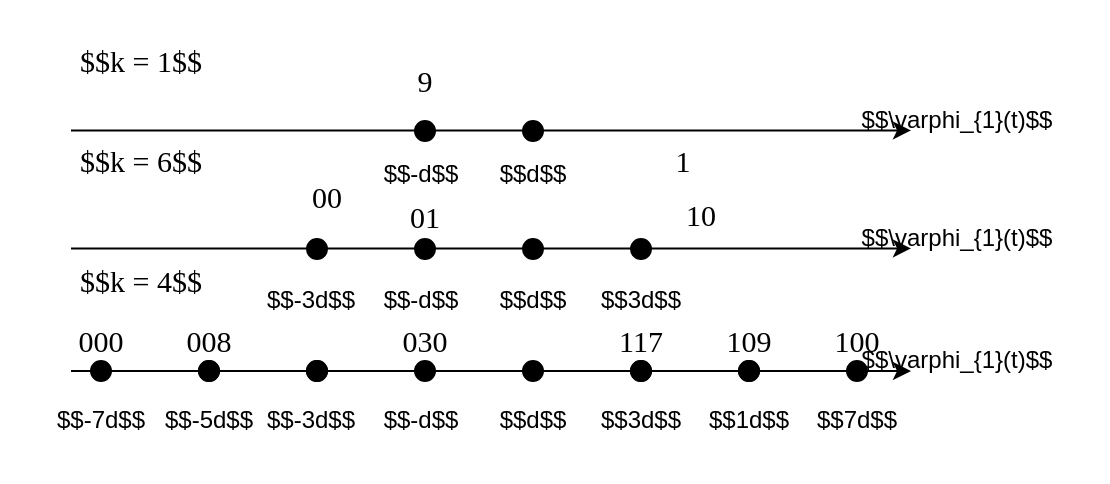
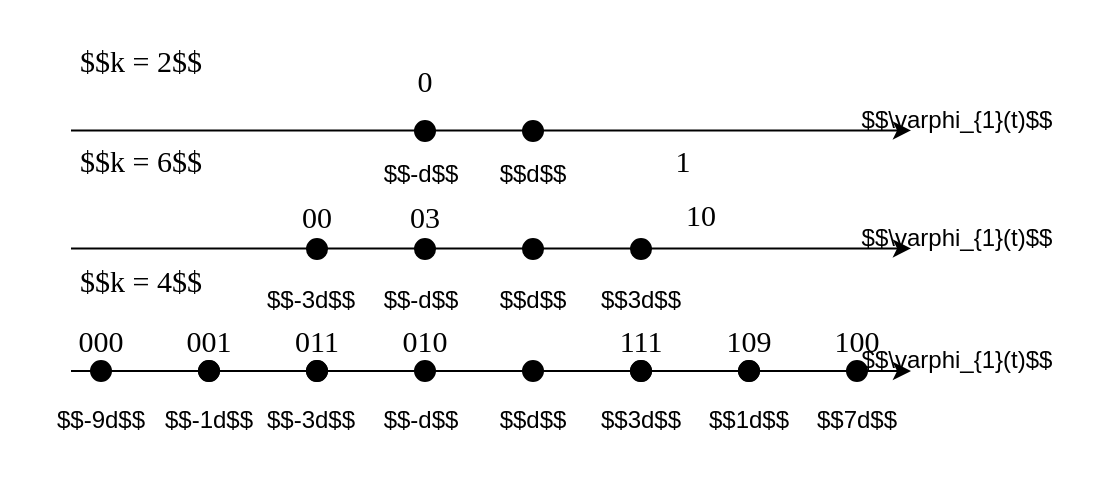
  <mxCell id="0" />
  <mxCell id="1" parent="0" />
  <mxCell id="2" value="" style="ellipse;whiteSpace=wrap;html=1;aspect=fixed;fillColor=#000000;" vertex="1" parent="1"><mxGeometry x="207" y="60" width="10" height="10" as="geometry" /></mxCell>
  <mxCell id="3" value="" style="ellipse;whiteSpace=wrap;html=1;aspect=fixed;fillColor=#000000;" vertex="1" parent="1"><mxGeometry x="261" y="60" width="10" height="10" as="geometry" /></mxCell>
  <mxCell id="4" value="" style="ellipse;whiteSpace=wrap;html=1;aspect=fixed;fillColor=#000000;" vertex="1" parent="1"><mxGeometry x="207" y="119" width="10" height="10" as="geometry" /></mxCell>
  <mxCell id="5" value="" style="ellipse;whiteSpace=wrap;html=1;aspect=fixed;fillColor=#000000;" vertex="1" parent="1"><mxGeometry x="315" y="119" width="10" height="10" as="geometry" /></mxCell>
  <mxCell id="6" value="" style="ellipse;whiteSpace=wrap;html=1;aspect=fixed;fillColor=#000000;" vertex="1" parent="1"><mxGeometry x="261" y="119" width="10" height="10" as="geometry" /></mxCell>
  <mxCell id="7" value="" style="ellipse;whiteSpace=wrap;html=1;aspect=fixed;fillColor=#000000;" vertex="1" parent="1"><mxGeometry x="153" y="119" width="10" height="10" as="geometry" /></mxCell>
  <mxCell id="8" value="" style="endArrow=classic;html=1;" edge="1" parent="1"><mxGeometry width="50" height="50" relative="1" as="geometry"><mxPoint x="35" y="185" as="sourcePoint" /><mxPoint x="455" y="185" as="targetPoint" /></mxGeometry></mxCell>
  <mxCell id="9" value="" style="ellipse;whiteSpace=wrap;html=1;aspect=fixed;fillColor=#000000;" vertex="1" parent="1"><mxGeometry x="207" y="180" width="10" height="10" as="geometry" /></mxCell>
  <mxCell id="10" value="" style="ellipse;whiteSpace=wrap;html=1;aspect=fixed;fillColor=#000000;" vertex="1" parent="1"><mxGeometry x="315" y="180" width="10" height="10" as="geometry" /></mxCell>
  <mxCell id="11" value="" style="ellipse;whiteSpace=wrap;html=1;aspect=fixed;fillColor=#000000;" vertex="1" parent="1"><mxGeometry x="261" y="180" width="10" height="10" as="geometry" /></mxCell>
  <mxCell id="12" value="" style="ellipse;whiteSpace=wrap;html=1;aspect=fixed;fillColor=#000000;" vertex="1" parent="1"><mxGeometry x="153" y="180" width="10" height="10" as="geometry" /></mxCell>
  <mxCell id="13" value="$$-d$$" style="text;html=1;align=center;verticalAlign=middle;resizable=1;points=[];autosize=1;" vertex="1" parent="1"><mxGeometry x="185" y="77" width="50" height="20" as="geometry" /></mxCell>
  <mxCell id="14" value="$$d$$" style="text;html=1;align=center;verticalAlign=middle;resizable=1;points=[];autosize=1;" vertex="1" parent="1"><mxGeometry x="241" y="77" width="50" height="20" as="geometry" /></mxCell>
  <mxCell id="15" value="$$-3d$$" style="text;html=1;align=center;verticalAlign=middle;resizable=1;points=[];autosize=1;" vertex="1" parent="1"><mxGeometry x="125" y="140" width="60" height="20" as="geometry" /></mxCell>
  <mxCell id="16" value="$$-d$$" style="text;html=1;align=center;verticalAlign=middle;resizable=1;points=[];autosize=1;" vertex="1" parent="1"><mxGeometry x="185" y="140" width="50" height="20" as="geometry" /></mxCell>
  <mxCell id="17" value="$$d$$" style="text;html=1;align=center;verticalAlign=middle;resizable=1;points=[];autosize=1;" vertex="1" parent="1"><mxGeometry x="241" y="140" width="50" height="20" as="geometry" /></mxCell>
  <mxCell id="18" value="$$3d$$" style="text;html=1;align=center;verticalAlign=middle;resizable=1;points=[];autosize=1;" vertex="1" parent="1"><mxGeometry x="290" y="140" width="60" height="20" as="geometry" /></mxCell>
  <mxCell id="19" value="$$3d$$" style="text;html=1;align=center;verticalAlign=middle;resizable=1;points=[];autosize=1;" vertex="1" parent="1"><mxGeometry x="290" y="200" width="60" height="20" as="geometry" /></mxCell>
  <mxCell id="20" value="$$d$$" style="text;html=1;align=center;verticalAlign=middle;resizable=1;points=[];autosize=1;" vertex="1" parent="1"><mxGeometry x="241" y="200" width="50" height="20" as="geometry" /></mxCell>
  <mxCell id="21" value="$$-d$$" style="text;html=1;align=center;verticalAlign=middle;resizable=1;points=[];autosize=1;" vertex="1" parent="1"><mxGeometry x="185" y="200" width="50" height="20" as="geometry" /></mxCell>
  <mxCell id="22" value="$$-3d$$" style="text;html=1;align=center;verticalAlign=middle;resizable=1;points=[];autosize=1;" vertex="1" parent="1"><mxGeometry x="125" y="200" width="60" height="20" as="geometry" /></mxCell>
  <mxCell id="23" value="" style="ellipse;whiteSpace=wrap;html=1;aspect=fixed;fillColor=#000000;" vertex="1" parent="1"><mxGeometry x="315" y="180" width="10" height="10" as="geometry" /></mxCell>
  <mxCell id="24" value="" style="ellipse;whiteSpace=wrap;html=1;aspect=fixed;fillColor=#000000;" vertex="1" parent="1"><mxGeometry x="369" y="180" width="10" height="10" as="geometry" /></mxCell>
  <mxCell id="25" value="" style="ellipse;whiteSpace=wrap;html=1;aspect=fixed;fillColor=#000000;" vertex="1" parent="1"><mxGeometry x="99" y="180" width="10" height="10" as="geometry" /></mxCell>
  <mxCell id="26" value="" style="ellipse;whiteSpace=wrap;html=1;aspect=fixed;fillColor=#000000;" vertex="1" parent="1"><mxGeometry x="153" y="180" width="10" height="10" as="geometry" /></mxCell>
  <mxCell id="27" value="" style="ellipse;whiteSpace=wrap;html=1;aspect=fixed;fillColor=#000000;" vertex="1" parent="1"><mxGeometry x="45" y="180" width="10" height="10" as="geometry" /></mxCell>
  <mxCell id="28" value="" style="ellipse;whiteSpace=wrap;html=1;aspect=fixed;fillColor=#000000;" vertex="1" parent="1"><mxGeometry x="99" y="180" width="10" height="10" as="geometry" /></mxCell>
  <mxCell id="29" value="" style="ellipse;whiteSpace=wrap;html=1;aspect=fixed;fillColor=#000000;" vertex="1" parent="1"><mxGeometry x="369" y="180" width="10" height="10" as="geometry" /></mxCell>
  <mxCell id="30" value="" style="ellipse;whiteSpace=wrap;html=1;aspect=fixed;fillColor=#000000;" vertex="1" parent="1"><mxGeometry x="423" y="180" width="10" height="10" as="geometry" /></mxCell>
  <mxCell id="31" value="" style="endArrow=classic;html=1;" edge="1" parent="1"><mxGeometry width="50" height="50" relative="1" as="geometry"><mxPoint x="35" y="123.71" as="sourcePoint" /><mxPoint x="455" y="123.71" as="targetPoint" /></mxGeometry></mxCell>
  <mxCell id="32" value="" style="endArrow=classic;html=1;" edge="1" parent="1"><mxGeometry width="50" height="50" relative="1" as="geometry"><mxPoint x="35" y="64.71" as="sourcePoint" /><mxPoint x="455" y="64.71" as="targetPoint" /></mxGeometry></mxCell>
  <mxCell id="33" value="$$\varphi_{1}(t)$$" style="text;html=1;align=center;verticalAlign=middle;resizable=0;points=[];autosize=1;" vertex="1" parent="1"><mxGeometry x="423" y="50" width="110" height="20" as="geometry" /></mxCell>
  <mxCell id="34" value="$$\varphi_{1}(t)$$" style="text;html=1;align=center;verticalAlign=middle;resizable=0;points=[];autosize=1;" vertex="1" parent="1"><mxGeometry x="423" y="109" width="110" height="20" as="geometry" /></mxCell>
  <mxCell id="35" value="$$\varphi_{1}(t)$$" style="text;html=1;align=center;verticalAlign=middle;resizable=0;points=[];autosize=1;" vertex="1" parent="1"><mxGeometry x="423" y="170" width="110" height="20" as="geometry" /></mxCell>
  <mxCell id="36" value="$$1d$$" style="text;html=1;align=center;verticalAlign=middle;resizable=1;points=[];autosize=1;" vertex="1" parent="1"><mxGeometry x="344" y="200" width="60" height="20" as="geometry" /></mxCell>
  <mxCell id="37" value="$$7d$$" style="text;html=1;align=center;verticalAlign=middle;resizable=1;points=[];autosize=1;" vertex="1" parent="1"><mxGeometry x="398" y="200" width="60" height="20" as="geometry" /></mxCell>
- <mxCell id="38" value="$$-7d$$" style="text;html=1;align=center;verticalAlign=middle;resizable=1;points=[];autosize=1;" vertex="1" parent="1"><mxGeometry x="20" y="200" width="60" height="20" as="geometry" /></mxCell>
- <mxCell id="39" value="$$-5d$$" style="text;html=1;align=center;verticalAlign=middle;resizable=1;points=[];autosize=1;" vertex="1" parent="1"><mxGeometry x="74" y="200" width="60" height="20" as="geometry" /></mxCell>
- <mxCell id="40" value="9" style="text;html=1;align=center;verticalAlign=middle;resizable=0;points=[];autosize=1;fontFamily=Times New Roman;fontSize=15;" vertex="1" parent="1"><mxGeometry x="202" y="30" width="20" height="20" as="geometry" /></mxCell>
+ <mxCell id="38" value="$$-9d$$" style="text;html=1;align=center;verticalAlign=middle;resizable=1;points=[];autosize=1;" vertex="1" parent="1"><mxGeometry x="20" y="200" width="60" height="20" as="geometry" /></mxCell>
+ <mxCell id="39" value="$$-1d$$" style="text;html=1;align=center;verticalAlign=middle;resizable=1;points=[];autosize=1;" vertex="1" parent="1"><mxGeometry x="74" y="200" width="60" height="20" as="geometry" /></mxCell>
+ <mxCell id="40" value="0" style="text;html=1;align=center;verticalAlign=middle;resizable=0;points=[];autosize=1;fontFamily=Times New Roman;fontSize=15;" vertex="1" parent="1"><mxGeometry x="202" y="30" width="20" height="20" as="geometry" /></mxCell>
  <mxCell id="41" value="1" style="text;html=1;align=center;verticalAlign=middle;resizable=0;points=[];autosize=1;fontFamily=Times New Roman;fontSize=15;" vertex="1" parent="1"><mxGeometry x="331" y="70" width="20" height="20" as="geometry" /></mxCell>
- <mxCell id="42" value="00" style="text;html=1;align=center;verticalAlign=middle;resizable=0;points=[];autosize=1;fontFamily=Times New Roman;fontSize=15;" vertex="1" parent="1"><mxGeometry x="148" y="88" width="30" height="20" as="geometry" /></mxCell>
- <mxCell id="43" value="01" style="text;html=1;align=center;verticalAlign=middle;resizable=0;points=[];autosize=1;fontFamily=Times New Roman;fontSize=15;" vertex="1" parent="1"><mxGeometry x="197" y="98" width="30" height="20" as="geometry" /></mxCell>
+ <mxCell id="42" value="00" style="text;html=1;align=center;verticalAlign=middle;resizable=0;points=[];autosize=1;fontFamily=Times New Roman;fontSize=15;" vertex="1" parent="1"><mxGeometry x="143" y="98" width="30" height="20" as="geometry" /></mxCell>
+ <mxCell id="43" value="03" style="text;html=1;align=center;verticalAlign=middle;resizable=0;points=[];autosize=1;fontFamily=Times New Roman;fontSize=15;" vertex="1" parent="1"><mxGeometry x="197" y="98" width="30" height="20" as="geometry" /></mxCell>
  <mxCell id="44" value="10" style="text;html=1;align=center;verticalAlign=middle;resizable=0;points=[];autosize=1;fontFamily=Times New Roman;fontSize=15;" vertex="1" parent="1"><mxGeometry x="335" y="97" width="30" height="20" as="geometry" /></mxCell>
  <mxCell id="45" value="000" style="text;html=1;align=center;verticalAlign=middle;resizable=0;points=[];autosize=1;fontFamily=Times New Roman;fontSize=15;" vertex="1" parent="1"><mxGeometry x="30" y="160" width="40" height="20" as="geometry" /></mxCell>
- <mxCell id="46" value="008" style="text;html=1;align=center;verticalAlign=middle;resizable=0;points=[];autosize=1;fontFamily=Times New Roman;fontSize=15;" vertex="1" parent="1"><mxGeometry x="84" y="160" width="40" height="20" as="geometry" /></mxCell>
- <mxCell id="48" value="030" style="text;html=1;align=center;verticalAlign=middle;resizable=0;points=[];autosize=1;fontFamily=Times New Roman;fontSize=15;" vertex="1" parent="1"><mxGeometry x="192" y="160" width="40" height="20" as="geometry" /></mxCell>
- <mxCell id="49" value="117" style="text;html=1;align=center;verticalAlign=middle;resizable=0;points=[];autosize=1;fontFamily=Times New Roman;fontSize=15;" vertex="1" parent="1"><mxGeometry x="300" y="160" width="40" height="20" as="geometry" /></mxCell>
+ <mxCell id="46" value="001" style="text;html=1;align=center;verticalAlign=middle;resizable=0;points=[];autosize=1;fontFamily=Times New Roman;fontSize=15;" vertex="1" parent="1"><mxGeometry x="84" y="160" width="40" height="20" as="geometry" /></mxCell>
+ <mxCell id="47" value="011" style="text;html=1;align=center;verticalAlign=middle;resizable=0;points=[];autosize=1;fontFamily=Times New Roman;fontSize=15;" vertex="1" parent="1"><mxGeometry x="138" y="160" width="40" height="20" as="geometry" /></mxCell>
+ <mxCell id="48" value="010" style="text;html=1;align=center;verticalAlign=middle;resizable=0;points=[];autosize=1;fontFamily=Times New Roman;fontSize=15;" vertex="1" parent="1"><mxGeometry x="192" y="160" width="40" height="20" as="geometry" /></mxCell>
+ <mxCell id="49" value="111" style="text;html=1;align=center;verticalAlign=middle;resizable=0;points=[];autosize=1;fontFamily=Times New Roman;fontSize=15;" vertex="1" parent="1"><mxGeometry x="300" y="160" width="40" height="20" as="geometry" /></mxCell>
  <mxCell id="50" value="109" style="text;html=1;align=center;verticalAlign=middle;resizable=0;points=[];autosize=1;fontFamily=Times New Roman;fontSize=15;" vertex="1" parent="1"><mxGeometry x="354" y="160" width="40" height="20" as="geometry" /></mxCell>
  <mxCell id="51" value="100" style="text;html=1;align=center;verticalAlign=middle;resizable=0;points=[];autosize=1;fontFamily=Times New Roman;fontSize=15;" vertex="1" parent="1"><mxGeometry x="408" y="160" width="40" height="20" as="geometry" /></mxCell>
- <mxCell id="52" value="$$k = 1$$" style="text;html=1;align=center;verticalAlign=middle;resizable=0;points=[];autosize=1;fontSize=15;fontFamily=Times New Roman;" vertex="1" parent="1"><mxGeometry x="30" y="20" width="80" height="20" as="geometry" /></mxCell>
+ <mxCell id="52" value="$$k = 2$$" style="text;html=1;align=center;verticalAlign=middle;resizable=0;points=[];autosize=1;fontSize=15;fontFamily=Times New Roman;" vertex="1" parent="1"><mxGeometry x="30" y="20" width="80" height="20" as="geometry" /></mxCell>
  <mxCell id="53" value="$$k = 6$$" style="text;html=1;align=center;verticalAlign=middle;resizable=0;points=[];autosize=1;fontSize=15;fontFamily=Times New Roman;" vertex="1" parent="1"><mxGeometry x="30" y="70" width="80" height="20" as="geometry" /></mxCell>
  <mxCell id="54" value="$$k = 4$$" style="text;html=1;align=center;verticalAlign=middle;resizable=0;points=[];autosize=1;fontSize=15;fontFamily=Times New Roman;" vertex="1" parent="1"><mxGeometry x="30" y="130" width="80" height="20" as="geometry" /></mxCell>
